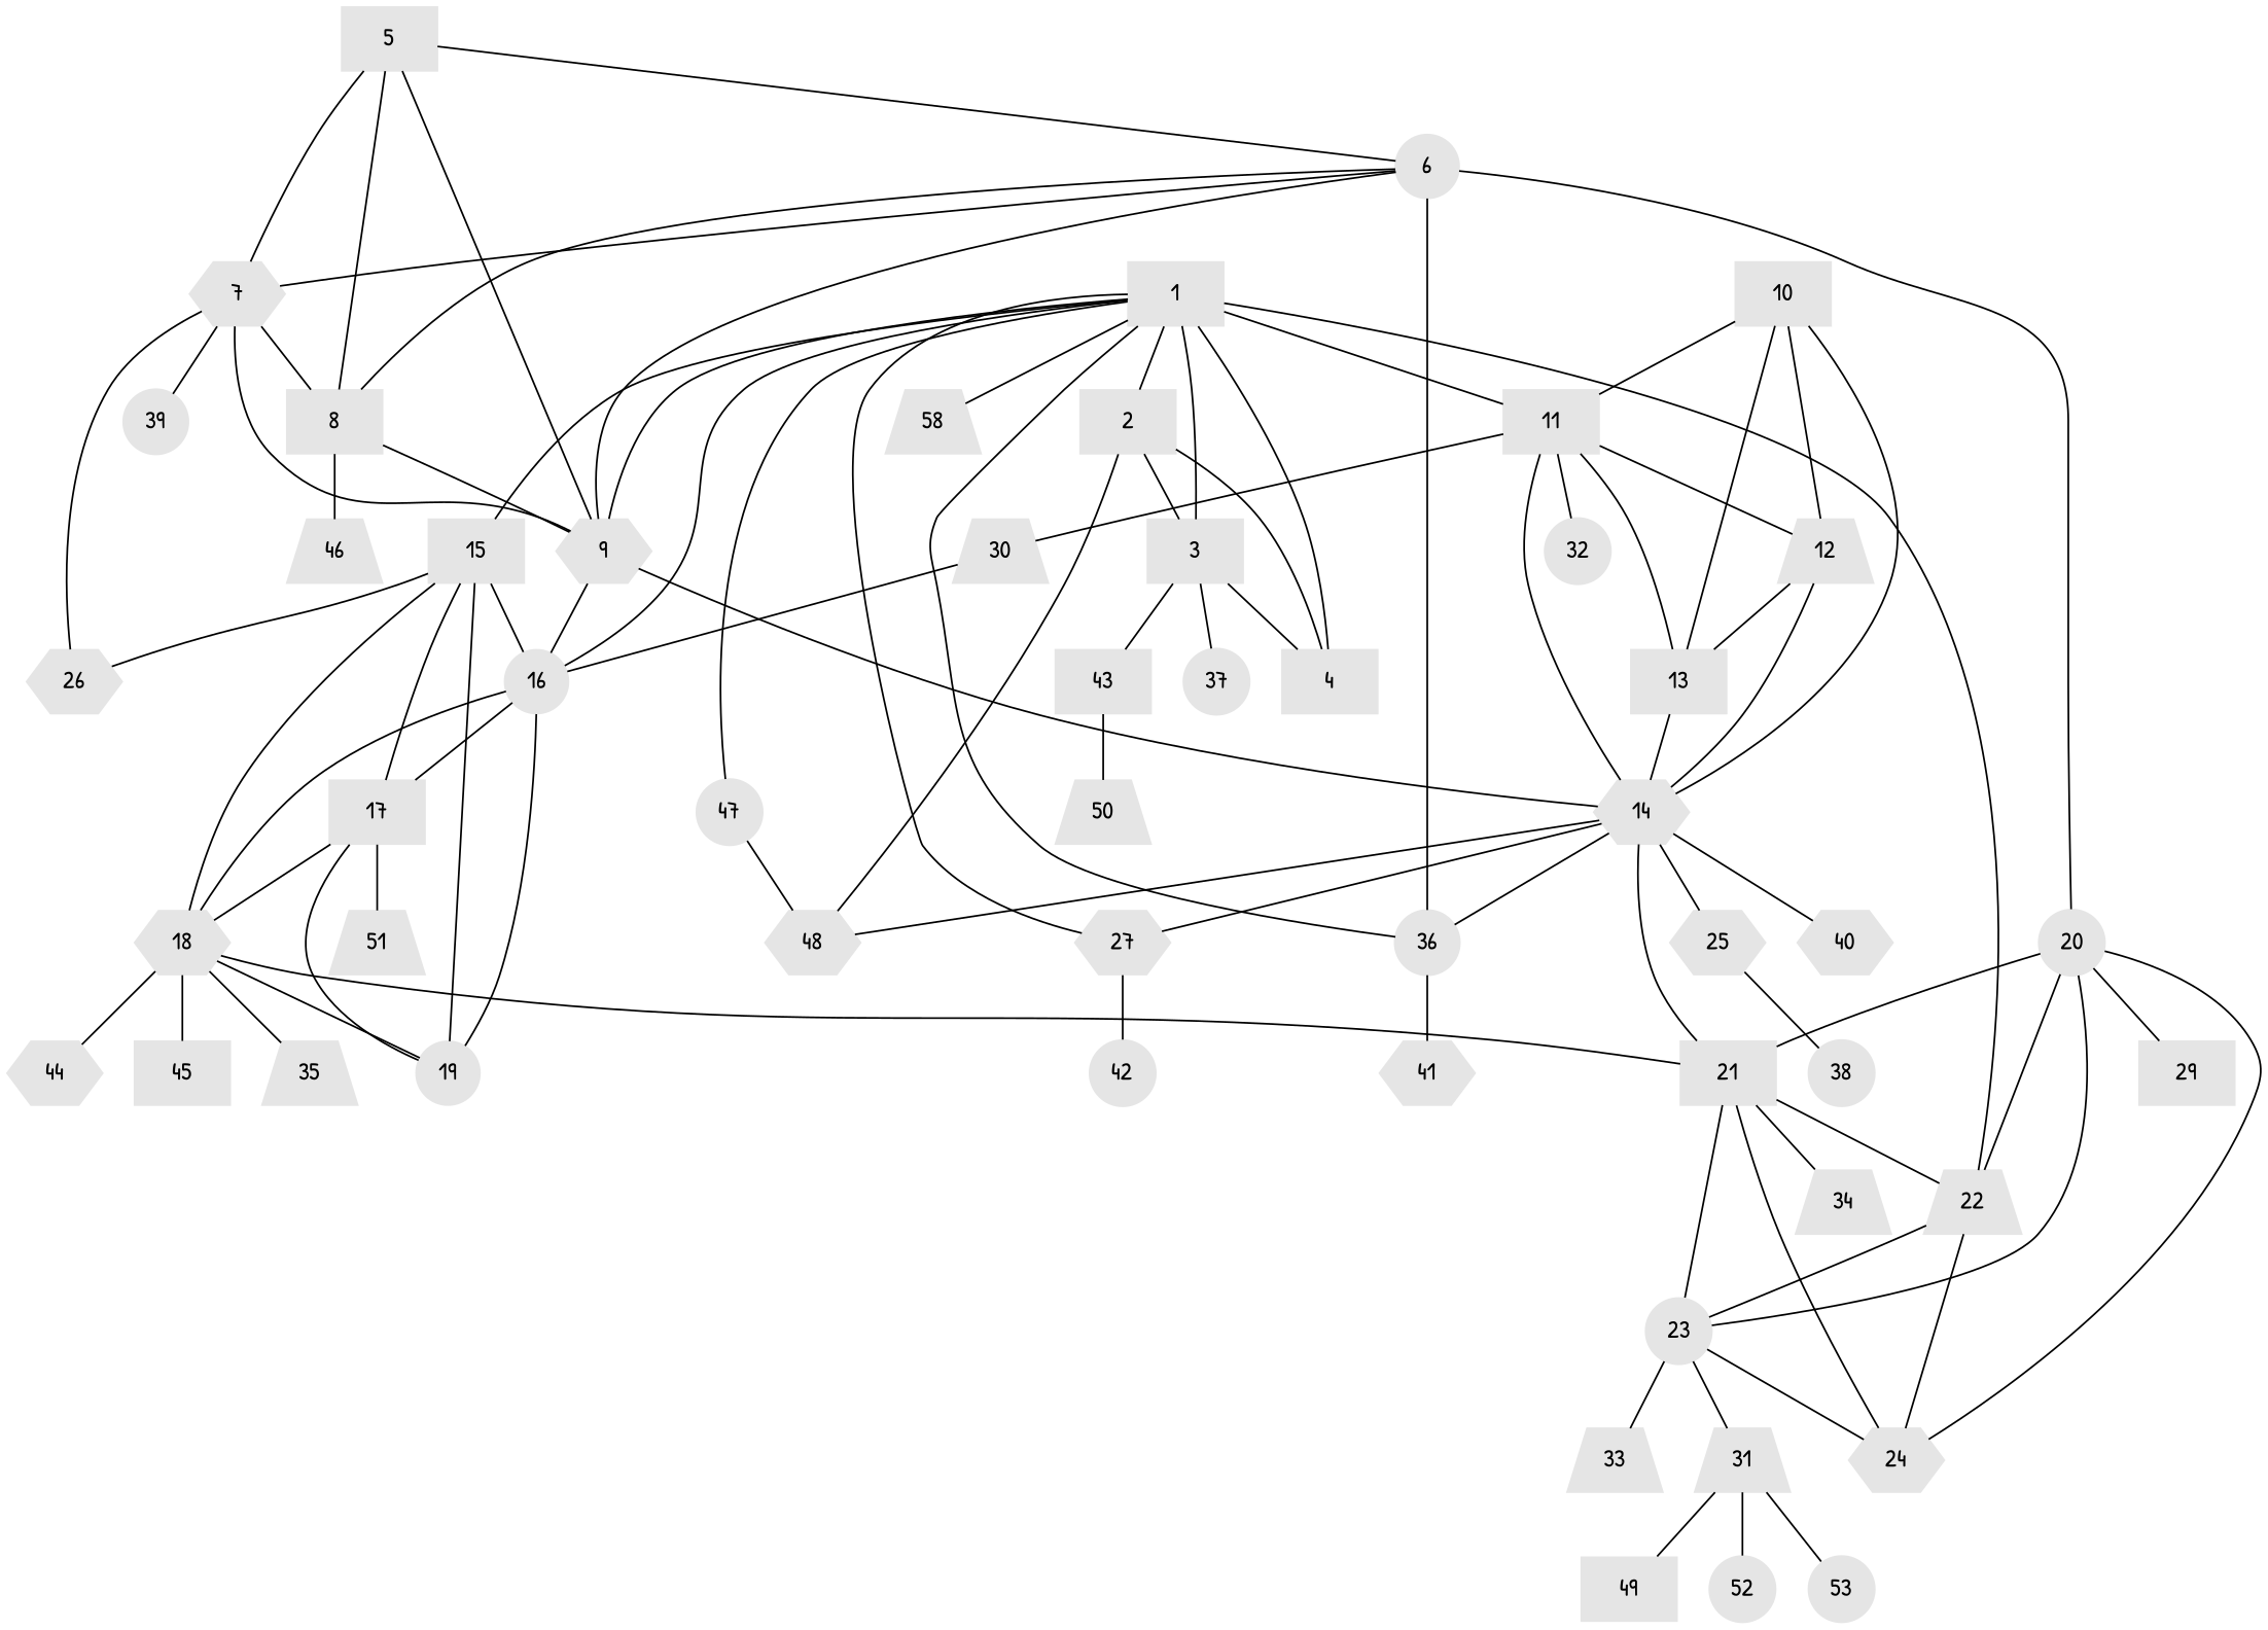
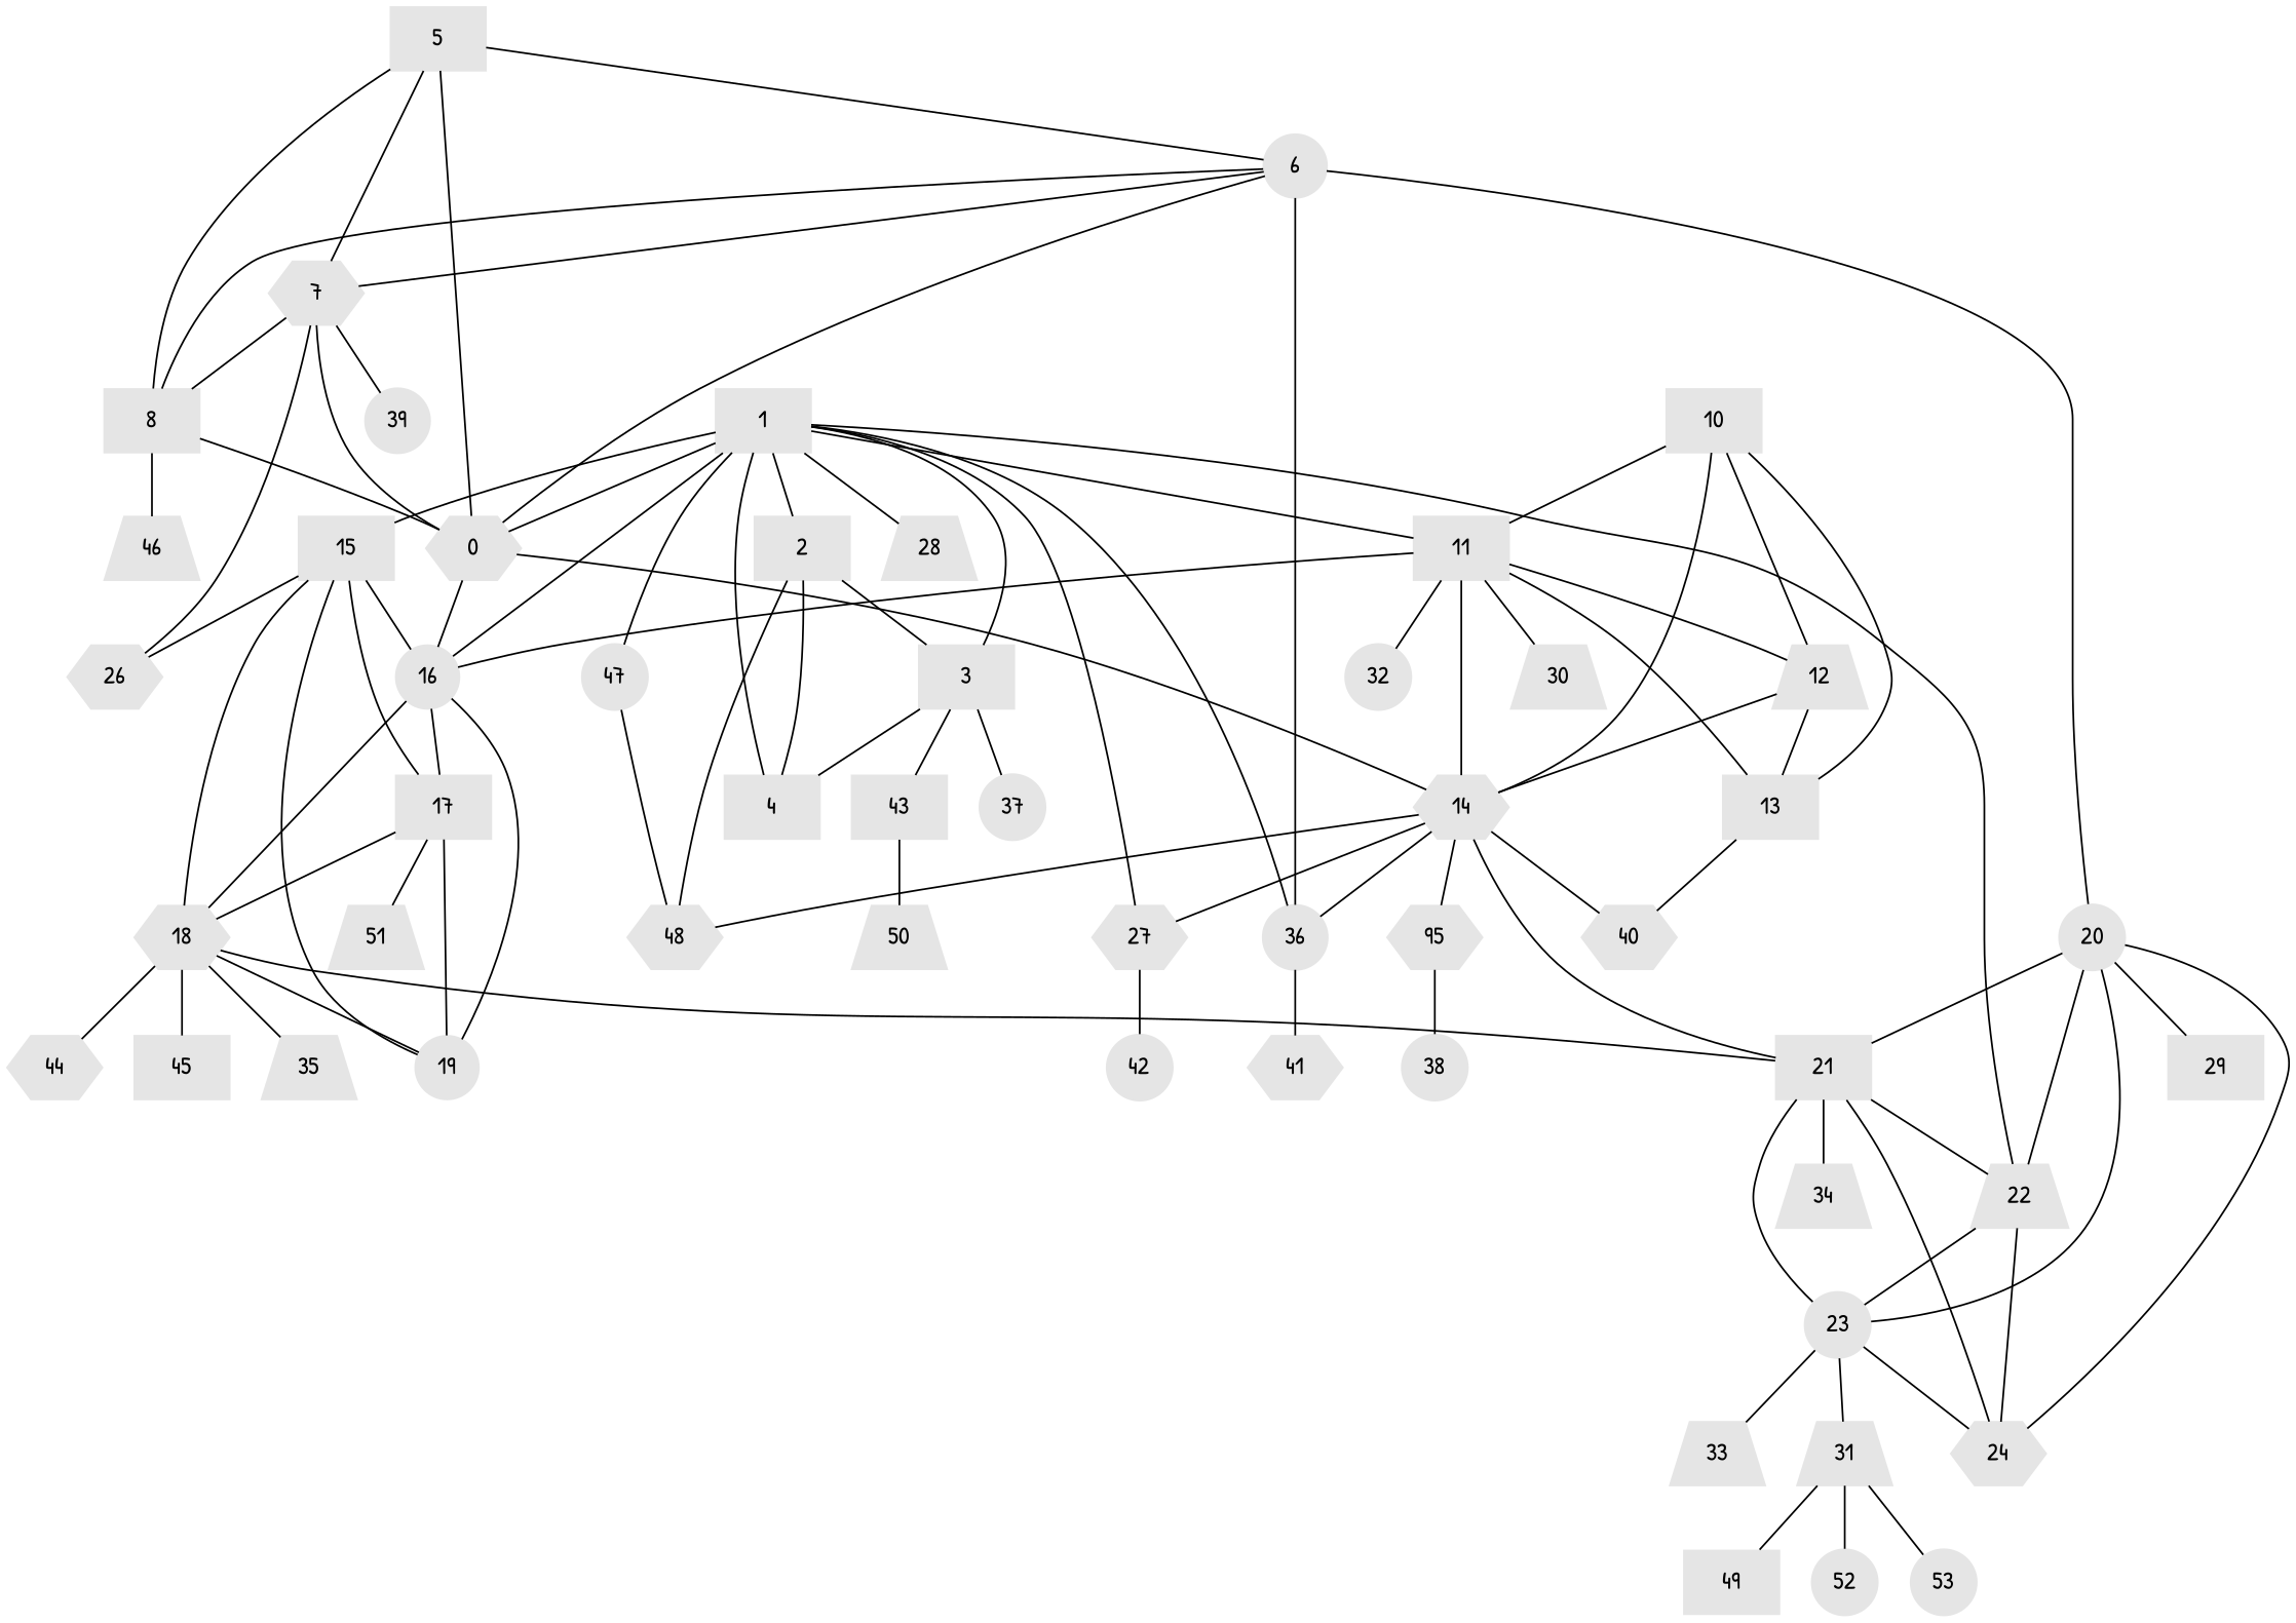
  graph {
    fontname="Patrick Hand"
    node [color=gray90 fontname="Patrick Hand" shape=box style=filled]
    edge [fontname="Patrick Hand" weight=1.0]
    1
    2
    3
    4
-   9 [shape=hexagon]
+   9 [shape=hexagon label=0]
    11
    15
    16 [shape=circle]
    22 [shape=trapezium]
    27 [shape=hexagon]
-   28 [shape=trapezium label=58]
+   28 [shape=trapezium]
    36 [shape=circle]
    47 [shape=circle]
    48 [shape=hexagon]
    37 [shape=circle]
    43
    14 [shape=hexagon]
    12 [shape=trapezium]
    13
    30 [shape=trapezium]
    32 [shape=circle]
    26 [shape=hexagon]
    17
    18 [shape=hexagon]
    19 [shape=circle]
    23 [shape=circle]
    24 [shape=hexagon]
    42 [shape=circle]
    41 [shape=hexagon]
    50 [shape=trapezium]
    5
    6 [shape=circle]
    7 [shape=hexagon]
    8
    20 [shape=circle]
    39 [shape=circle]
    46 [shape=trapezium]
    21
    29
-   25 [shape=hexagon]
+   25 [shape=hexagon label=95]
    40 [shape=hexagon]
    10
    34 [shape=trapezium]
    38 [shape=circle]
    51 [shape=trapezium]
    35 [shape=trapezium]
    44 [shape=hexagon]
    45
    31 [shape=trapezium]
    33 [shape=trapezium]
    49
    52 [shape=circle]
    53 [shape=circle]
    1 -- 2 [weight=2.0]
    1 -- 3 [weight=2.0]
    1 -- 4 [weight=5.0]
    1 -- 9 [weight=2.0]
    1 -- 11 [weight=2.0]
    1 -- 15
    1 -- 16
    1 -- 22
    1 -- 27
    1 -- 28
    1 -- 36
    1 -- 47
    2 -- 3
    2 -- 4
    2 -- 48
    3 -- 4
    3 -- 37
    3 -- 43
    9 -- 16
    9 -- 14
-   30 -- 16
+   11 -- 16
    11 -- 14
    11 -- 12
    11 -- 13
    11 -- 30
    11 -- 32
    15 -- 16 [weight=7.0]
    15 -- 26
    15 -- 17
    15 -- 18
    15 -- 19
    16 -- 17
    16 -- 18
    16 -- 19
    22 -- 23
    22 -- 24
    27 -- 42
    36 -- 41
    47 -- 48
    43 -- 50
    14 -- 27
    14 -- 36
    14 -- 48
    14 -- 21
    14 -- 25
    14 -- 40 [weight=2.0]
    12 -- 14
    12 -- 13
-   13 -- 14
+   13 -- 40
    17 -- 18
    17 -- 19
    17 -- 51
    18 -- 19
    18 -- 21
    18 -- 35
    18 -- 44
    18 -- 45
    23 -- 24
    23 -- 31
    23 -- 33
    5 -- 9
    5 -- 6
    5 -- 7
    5 -- 8
    6 -- 9
    6 -- 36 [weight=4.0]
    6 -- 7
    6 -- 8
    6 -- 20
    7 -- 9
    7 -- 26 [weight=2.0]
    7 -- 8
    7 -- 39
    8 -- 9
    8 -- 46 [weight=2.0]
    20 -- 22
    20 -- 23
    20 -- 24
    20 -- 21
    20 -- 29
    21 -- 22
    21 -- 23
    21 -- 24
    21 -- 34
    25 -- 38
    10 -- 11
    10 -- 14
    10 -- 12
    10 -- 13
    31 -- 49
    31 -- 52
    31 -- 53
  }
